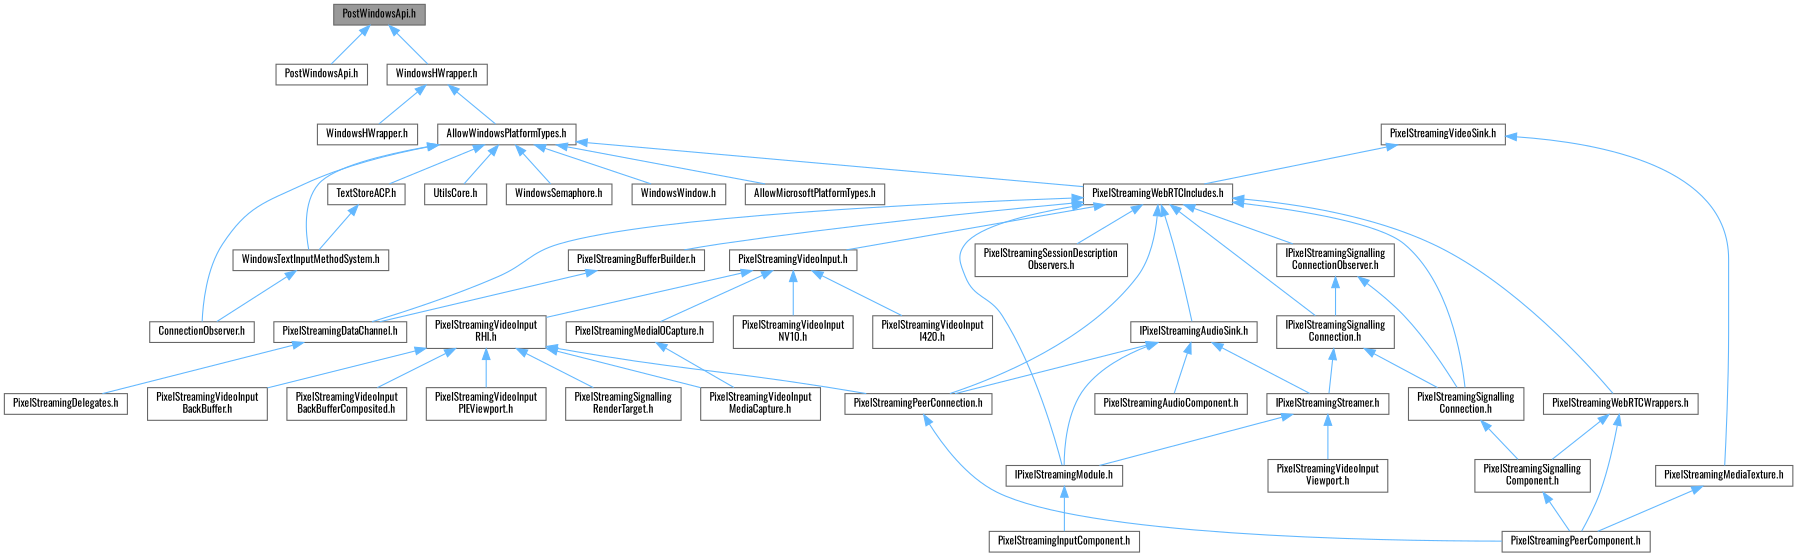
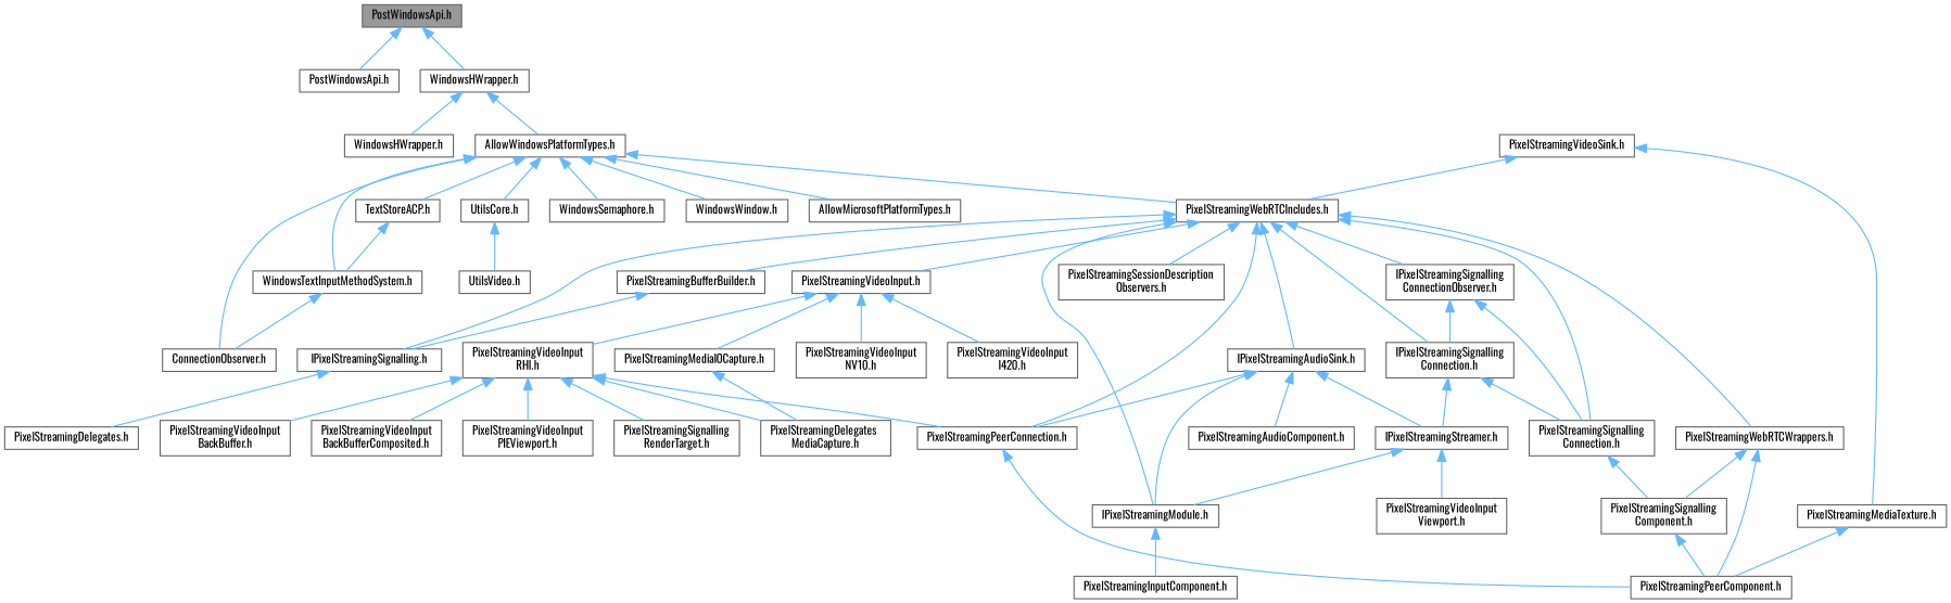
  digraph {
    fontname=Oswald
    node [color=grey40 fillcolor=white fontname=Oswald fontsize=10 shape=box style=filled]
    edge [color=steelblue1 dir=back fontname=Oswald fontsize=10 labelfontname=Helvetica labelfontsize=10 style=solid]
    n1 [color=gray40 fillcolor=grey60 fontcolor=black height=0.2 label="PostWindowsApi.h" width=0.4]
    n2 [height=0.2 label="PostWindowsApi.h" width=0.4]
    n3 [height=0.2 label="WindowsHWrapper.h" width=0.4]
    n4 [height=0.2 label="AllowWindowsPlatformTypes.h" width=0.4]
    n5 [height=0.2 label="WindowsHWrapper.h" width=0.4]
    n6 [height=0.2 label="AllowMicrosoftPlatformTypes.h" width=0.4]
    n7 [height=0.2 label="PixelStreamingWebRTCIncludes.h" width=0.4]
    n8 [height=0.2 label="TextStoreACP.h" width=0.4]
    n9 [height=0.2 label="WindowsTextInputMethodSystem.h" width=0.4]
    n10 [height=0.2 label="ConnectionObserver.h" width=0.4]
    n11 [height=0.2 label="UtilsCore.h" width=0.4]
    n12 [height=0.2 label="WindowsSemaphore.h" width=0.4]
    n13 [height=0.2 label="WindowsWindow.h" width=0.4]
    n14 [height=0.2 label="IPixelStreamingAudioSink.h" width=0.4]
    n15 [height=0.2 label="IPixelStreamingModule.h" width=0.4]
    n16 [height=0.2 label="PixelStreamingPeerConnection.h" width=0.4]
    n17 [height=0.2 label="IPixelStreamingSignalling\lConnection.h" width=0.4]
    n18 [height=0.2 label="PixelStreamingSignalling\lConnection.h" width=0.4]
    n19 [height=0.2 label="IPixelStreamingSignalling\lConnectionObserver.h" width=0.4]
    n20 [height=0.2 label="PixelStreamingBufferBuilder.h" width=0.4]
-   n21 [height=0.2 label="PixelStreamingDataChannel.h" width=0.4]
+   n21 [height=0.2 label="IPixelStreamingSignalling.h" width=0.4]
    n22 [height=0.2 label="PixelStreamingSessionDescription\lObservers.h" width=0.4]
    n23 [height=0.2 label="PixelStreamingVideoInput.h" width=0.4]
    n24 [height=0.2 label="PixelStreamingWebRTCWrappers.h" width=0.4]
+   n25 [height=0.2 label="UtilsVideo.h" width=0.4]
    n26 [height=0.2 label="IPixelStreamingStreamer.h" width=0.4]
    n27 [height=0.2 label="PixelStreamingAudioComponent.h" width=0.4]
    n28 [height=0.2 label="PixelStreamingInputComponent.h" width=0.4]
    n29 [height=0.2 label="PixelStreamingPeerComponent.h" width=0.4]
    n30 [height=0.2 label="PixelStreamingSignalling\lComponent.h" width=0.4]
    n31 [height=0.2 label="PixelStreamingDelegates.h" width=0.4]
    n32 [height=0.2 label="PixelStreamingMediaIOCapture.h" width=0.4]
    n33 [height=0.2 label="PixelStreamingVideoInput\lI420.h" width=0.4]
    n34 [height=0.2 label="PixelStreamingVideoInput\lNV10.h" width=0.4]
    n35 [height=0.2 label="PixelStreamingVideoInput\lRHI.h" width=0.4]
    n36 [height=0.2 label="PixelStreamingVideoSink.h" width=0.4]
    n37 [height=0.2 label="PixelStreamingMediaTexture.h" width=0.4]
    n38 [height=0.2 label="PixelStreamingVideoInput\lViewport.h" width=0.4]
-   n39 [height=0.2 label="PixelStreamingVideoInput\lMediaCapture.h" width=0.4]
+   n39 [height=0.2 label="PixelStreamingDelegates\lMediaCapture.h" width=0.4]
    n40 [height=0.2 label="PixelStreamingVideoInput\lBackBuffer.h" width=0.4]
    n41 [height=0.2 label="PixelStreamingVideoInput\lBackBufferComposited.h" width=0.4]
    n42 [height=0.2 label="PixelStreamingVideoInput\lPIEViewport.h" width=0.4]
    n43 [height=0.2 label="PixelStreamingSignalling\lRenderTarget.h" width=0.4]
    n1 -> n2
    n1 -> n3
    n3 -> n4
    n3 -> n5
    n4 -> n6
    n4 -> n7
    n4 -> n8
    n4 -> n9
    n4 -> n10
    n4 -> n11
    n4 -> n12
    n4 -> n13
    n7 -> n14
    n7 -> n15
    n7 -> n16
    n7 -> n17
    n7 -> n18
    n7 -> n19
    n7 -> n20
    n7 -> n21
    n7 -> n22
    n7 -> n23
    n7 -> n24
    n8 -> n9
    n9 -> n10
+   n11 -> n25
    n14 -> n15
    n14 -> n16
    n14 -> n26
    n14 -> n27
    n15 -> n28
    n16 -> n29
    n17 -> n18
    n17 -> n26
    n18 -> n30
    n19 -> n17
    n19 -> n18
    n20 -> n21
    n21 -> n31
    n23 -> n32
    n23 -> n33
    n23 -> n34
    n23 -> n35
    n24 -> n29
    n24 -> n30
    n26 -> n15
    n26 -> n38
    n30 -> n29
    n32 -> n39
    n35 -> n16
    n35 -> n39
    n35 -> n40
    n35 -> n41
    n35 -> n42
    n35 -> n43
    n36 -> n7
    n36 -> n37
    n37 -> n29
  }
